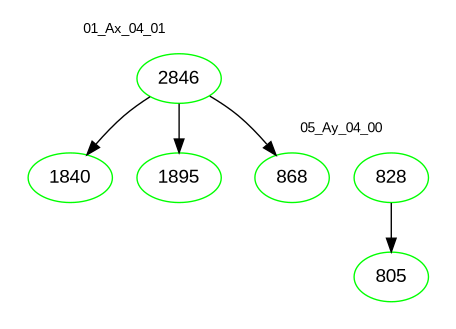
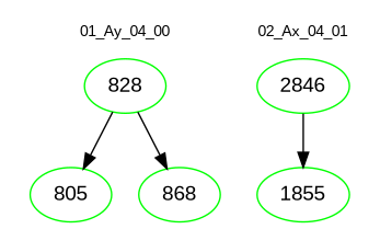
  digraph {
    fontname="Liberation Sans"
    node [color=green fontname="Liberation Sans"]
    edge [color=black fontname="Liberation Sans"]
    n1 [label=828]
    n2 [label=805]
    n3 [label=868]
    n4 [label=2846]
-   n5 [label=1840]
-   n6 [label=1895]
+   n6 [label=1855]
    subgraph cluster_1 {
      color=white
      fontsize=10
-     label="05_Ay_04_00"
+     label="01_Ay_04_00"
      n1
      n2
      n3
    }
    subgraph cluster_2 {
      color=white
      fontsize=10
-     label="01_Ax_04_01"
+     label="02_Ax_04_01"
      n4
-     n5
      n6
    }
    n1 -> n2
-   n4 -> n3
-   n4 -> n5
+   n1 -> n3
    n4 -> n6
  }
